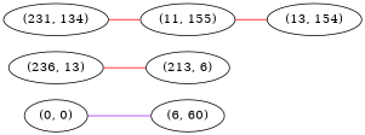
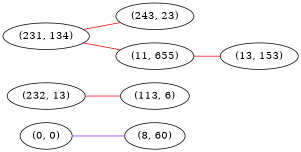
  graph {
    rankdir=LR
    edge [color=red weight=1]
    "(0, 0)"
-   "(6, 60)"
-   "(232, 13)" [label="(236, 13)"]
-   "(213, 6)"
+   "(6, 60)" [label="(8, 60)"]
+   "(232, 13)"
+   "(213, 6)" [label="(113, 6)"]
    "(231, 134)"
-   "(11, 155)"
-   "(13, 153)" [label="(13, 154)"]
+   "(243, 23)"
+   "(11, 155)" [label="(11, 655)"]
+   "(13, 153)"
    "(0, 0)" -- "(6, 60)" [color=purple weight=4]
    "(232, 13)" -- "(213, 6)"
+   "(231, 134)" -- "(243, 23)"
    "(231, 134)" -- "(11, 155)"
    "(11, 155)" -- "(13, 153)"
  }
